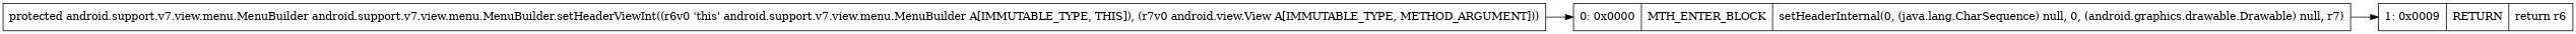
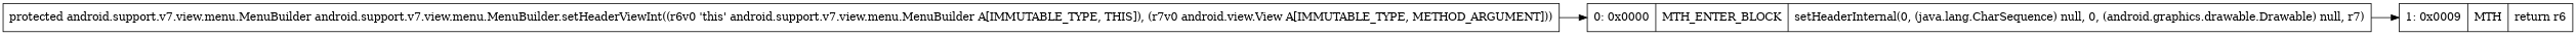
  digraph {
    rankdir=LR
    node [shape=record]
    n1 [label="{0\:\ 0x0000|MTH_ENTER_BLOCK\l|setHeaderInternal(0, (java.lang.CharSequence) null, 0, (android.graphics.drawable.Drawable) null, r7)\l}"]
-   n2 [label="{1\:\ 0x0009|RETURN\l|return r6\l}"]
+   n2 [label="{1\:\ 0x0009|MTH\l|return r6\l}"]
    n3 [label="{protected android.support.v7.view.menu.MenuBuilder android.support.v7.view.menu.MenuBuilder.setHeaderViewInt((r6v0 'this' android.support.v7.view.menu.MenuBuilder A[IMMUTABLE_TYPE, THIS]), (r7v0 android.view.View A[IMMUTABLE_TYPE, METHOD_ARGUMENT])) }"]
    n1 -> n2
    n3 -> n1
  }
